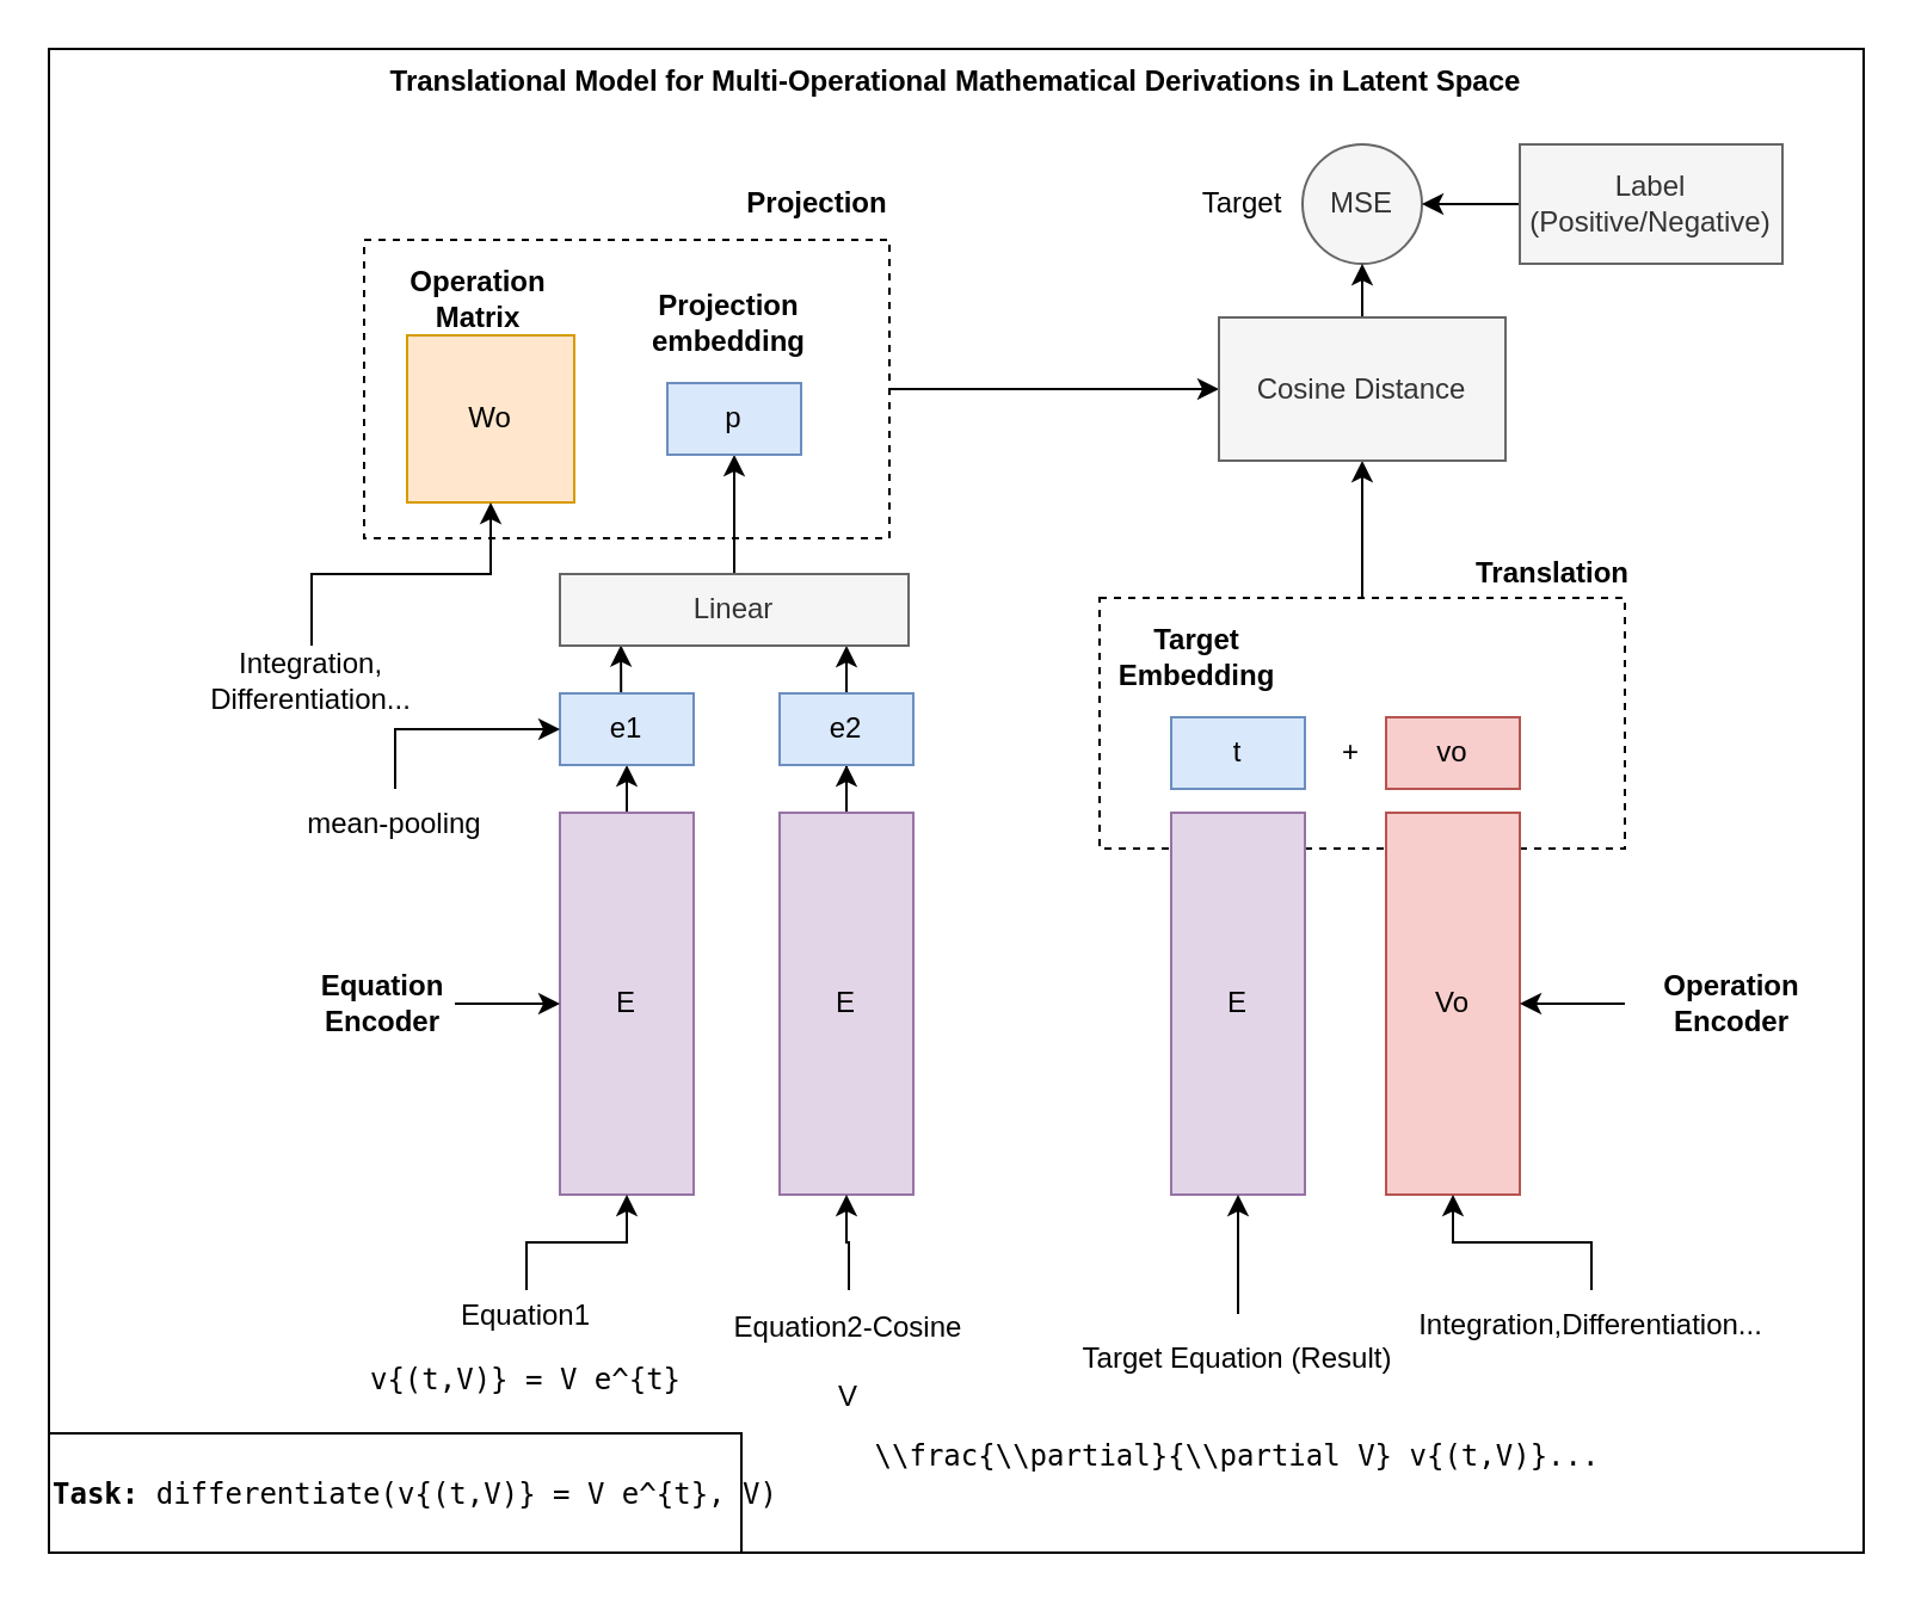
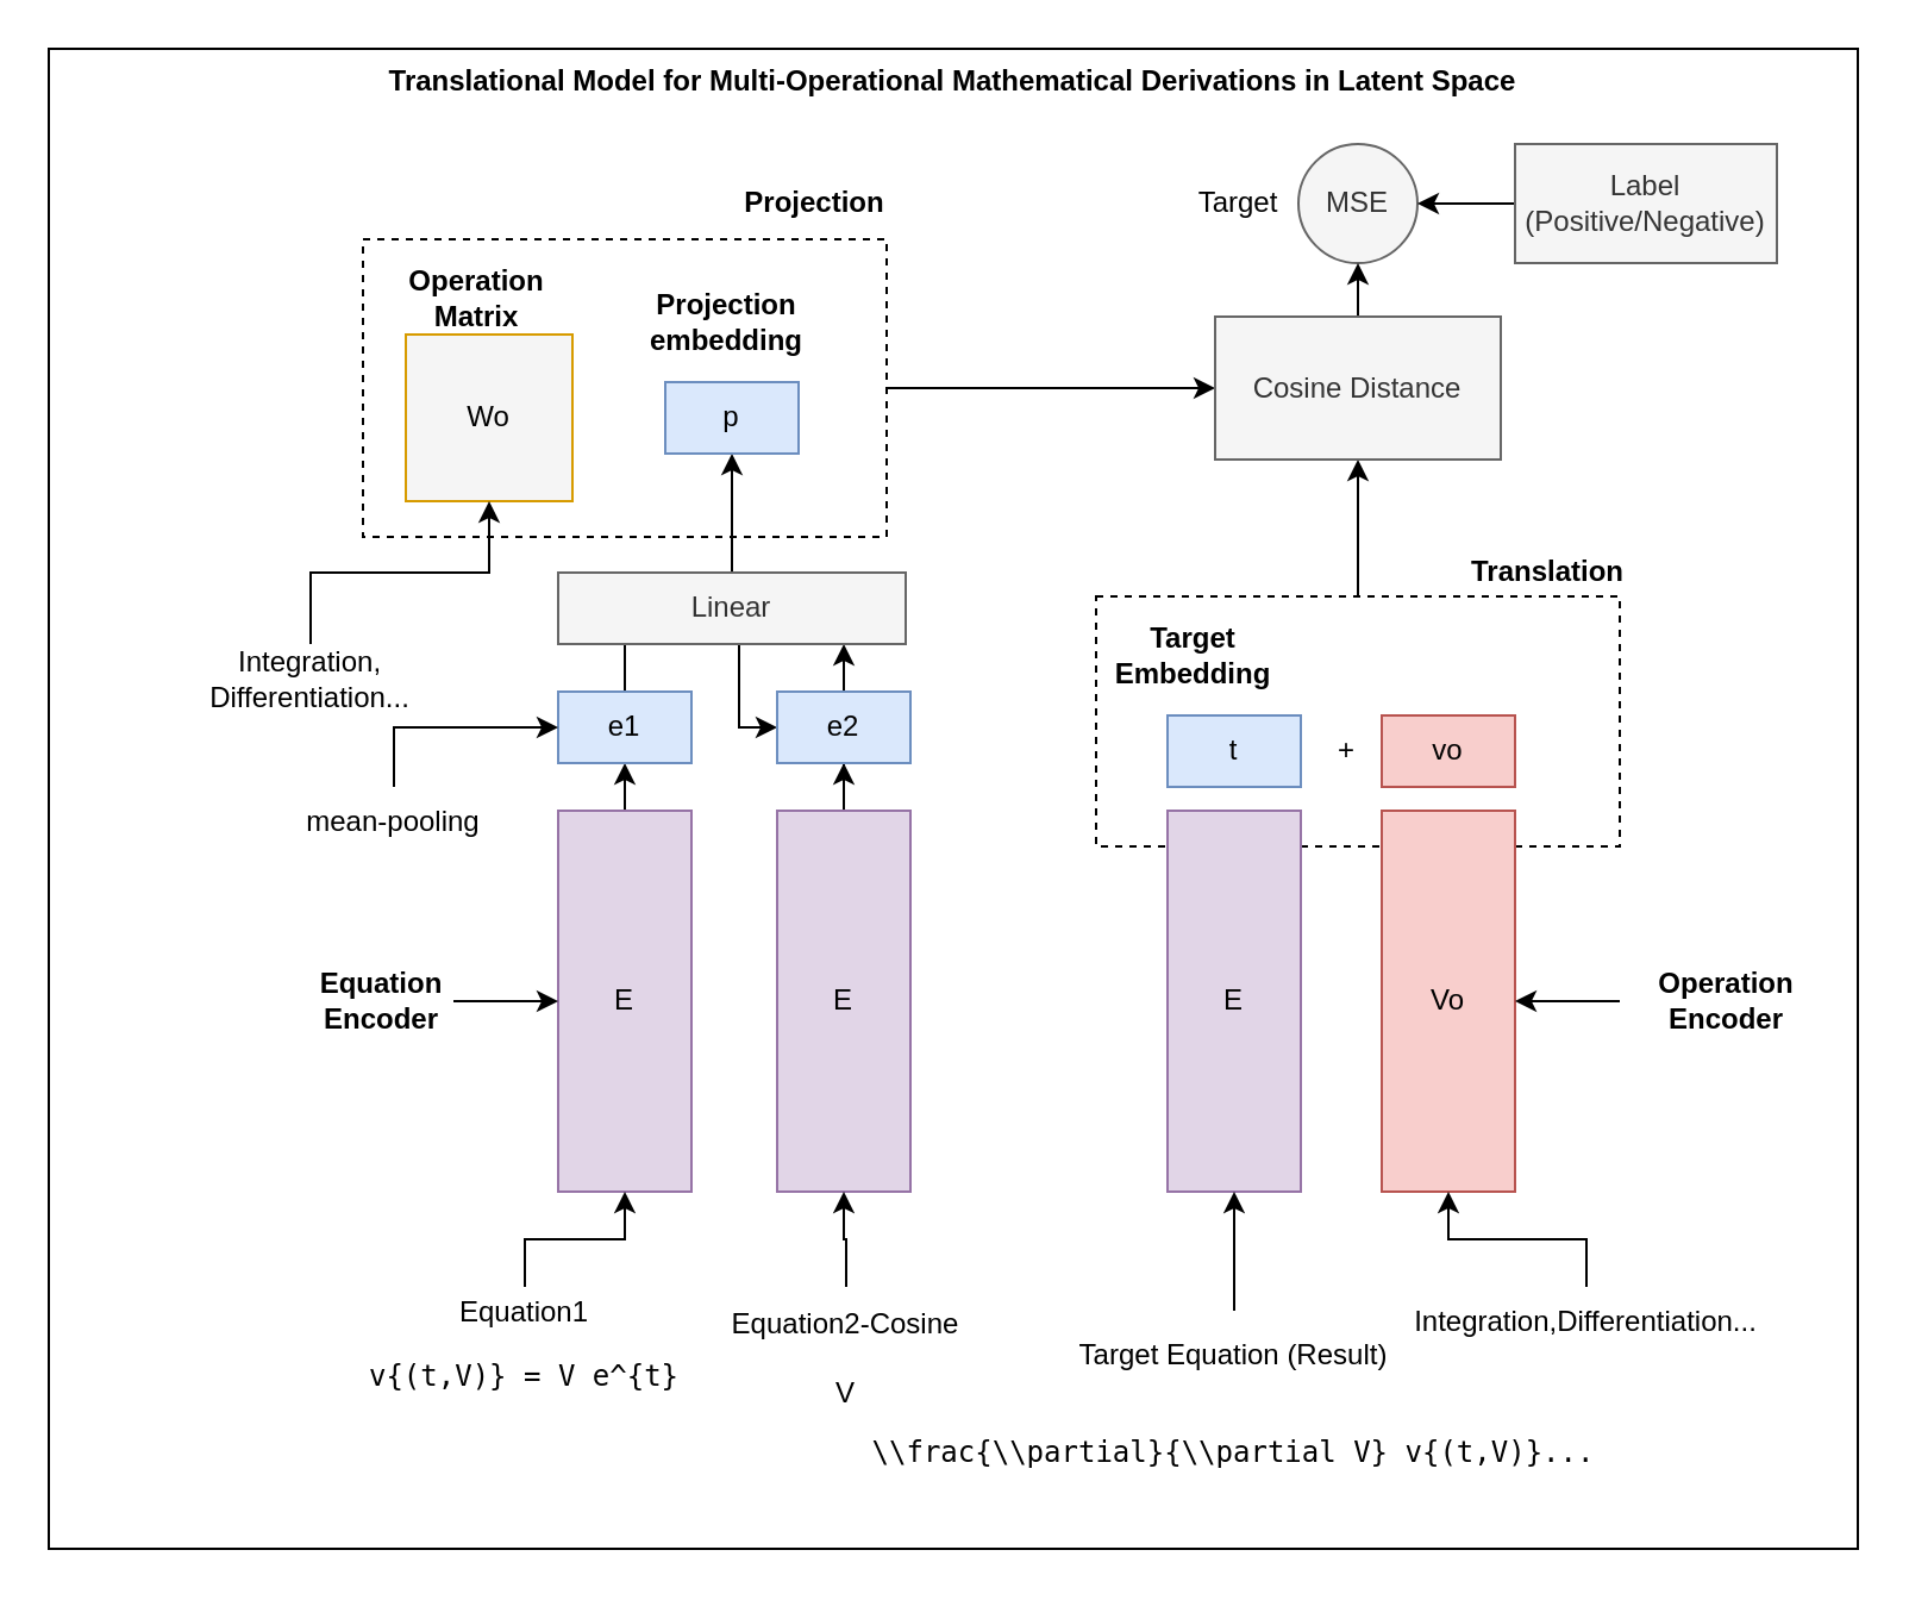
  <mxCell id="0" />
  <mxCell id="1" parent="0" />
  <mxCell id="2" value="&lt;b&gt;Translational Model for Multi-Operational Mathematical Derivations in Latent Space&lt;/b&gt;" style="rounded=0;whiteSpace=wrap;html=1;verticalAlign=top;" parent="1" vertex="1"><mxGeometry x="20" y="20" width="760" height="630" as="geometry" /></mxCell>
  <mxCell id="3" style="edgeStyle=orthogonalEdgeStyle;rounded=0;orthogonalLoop=1;jettySize=auto;html=1;exitX=0.5;exitY=0;exitDx=0;exitDy=0;entryX=0.5;entryY=1;entryDx=0;entryDy=0;" parent="1" source="4" target="45" edge="1"><mxGeometry relative="1" as="geometry"><mxPoint x="570" y="205" as="targetPoint" /></mxGeometry></mxCell>
  <mxCell id="4" value="" style="rounded=0;whiteSpace=wrap;html=1;dashed=1;" parent="1" vertex="1"><mxGeometry x="460" y="250" width="220" height="105" as="geometry" /></mxCell>
  <mxCell id="5" style="edgeStyle=orthogonalEdgeStyle;rounded=0;orthogonalLoop=1;jettySize=auto;html=1;exitX=1;exitY=0.5;exitDx=0;exitDy=0;entryX=0;entryY=0.5;entryDx=0;entryDy=0;" parent="1" source="6" target="45" edge="1"><mxGeometry relative="1" as="geometry"><mxPoint x="510" y="175" as="targetPoint" /></mxGeometry></mxCell>
  <mxCell id="6" value="" style="rounded=0;whiteSpace=wrap;html=1;dashed=1;" parent="1" vertex="1"><mxGeometry x="152" width="220" height="125" as="geometry" y="100" /></mxCell>
  <mxCell id="7" style="edgeStyle=orthogonalEdgeStyle;rounded=0;orthogonalLoop=1;jettySize=auto;html=1;exitX=0.5;exitY=0;exitDx=0;exitDy=0;entryX=0.5;entryY=1;entryDx=0;entryDy=0;" parent="1" source="8" target="12" edge="1"><mxGeometry relative="1" as="geometry" /></mxCell>
  <mxCell id="8" value="E" style="rounded=0;whiteSpace=wrap;html=1;fillColor=#e1d5e7;strokeColor=#9673a6;" parent="1" vertex="1"><mxGeometry x="234" y="340" width="56" height="160" as="geometry" /></mxCell>
  <mxCell id="9" style="edgeStyle=orthogonalEdgeStyle;rounded=0;orthogonalLoop=1;jettySize=auto;html=1;exitX=0.5;exitY=0;exitDx=0;exitDy=0;" parent="1" source="10" target="14" edge="1"><mxGeometry relative="1" as="geometry" /></mxCell>
  <mxCell id="10" value="E" style="rounded=0;whiteSpace=wrap;html=1;fillColor=#e1d5e7;strokeColor=#9673a6;" parent="1" vertex="1"><mxGeometry x="326" y="340" width="56" height="160" as="geometry" /></mxCell>
- <mxCell id="11" style="edgeStyle=orthogonalEdgeStyle;rounded=0;orthogonalLoop=1;jettySize=auto;html=1;exitX=0.5;exitY=0;exitDx=0;exitDy=0;entryX=0.175;entryY=0.993;entryDx=0;entryDy=0;entryPerimeter=0;" parent="1" source="12" target="16" edge="1"><mxGeometry relative="1" as="geometry" /></mxCell>
+ <mxCell id="11" style="edgeStyle=orthogonalEdgeStyle;rounded=0;orthogonalLoop=1;jettySize=auto;html=1;exitX=0.5;exitY=0;exitDx=0;exitDy=0;" parent="1" source="12" target="14" edge="1"><mxGeometry relative="1" as="geometry" /></mxCell>
  <mxCell id="12" value="e1" style="rounded=0;whiteSpace=wrap;html=1;fillColor=#dae8fc;strokeColor=#6c8ebf;" parent="1" vertex="1"><mxGeometry x="234" y="290" width="56" height="30" as="geometry" /></mxCell>
  <mxCell id="13" style="edgeStyle=orthogonalEdgeStyle;rounded=0;orthogonalLoop=1;jettySize=auto;html=1;exitX=0.5;exitY=0;exitDx=0;exitDy=0;entryX=0.822;entryY=1;entryDx=0;entryDy=0;entryPerimeter=0;" parent="1" source="14" target="16" edge="1"><mxGeometry relative="1" as="geometry" /></mxCell>
  <mxCell id="14" value="e2" style="rounded=0;whiteSpace=wrap;html=1;fillColor=#dae8fc;strokeColor=#6c8ebf;" parent="1" vertex="1"><mxGeometry x="326" y="290" width="56" height="30" as="geometry" /></mxCell>
  <mxCell id="15" style="edgeStyle=orthogonalEdgeStyle;rounded=0;orthogonalLoop=1;jettySize=auto;html=1;" parent="1" source="16" target="17" edge="1"><mxGeometry relative="1" as="geometry" /></mxCell>
  <mxCell id="16" value="Linear" style="rounded=0;whiteSpace=wrap;html=1;fillColor=#f5f5f5;fontColor=#333333;strokeColor=#666666;" parent="1" vertex="1"><mxGeometry x="234" y="240" width="146" height="30" as="geometry" /></mxCell>
  <mxCell id="17" value="p" style="rounded=0;whiteSpace=wrap;html=1;fillColor=#dae8fc;strokeColor=#6c8ebf;" parent="1" vertex="1"><mxGeometry x="279" y="160" width="56" height="30" as="geometry" /></mxCell>
- <mxCell id="18" value="Wo" style="whiteSpace=wrap;html=1;aspect=fixed;fillColor=#ffe6cc;strokeColor=#d79b00;" parent="1" vertex="1"><mxGeometry x="170" y="140" width="70" height="70" as="geometry" /></mxCell>
+ <mxCell id="18" value="Wo" style="whiteSpace=wrap;html=1;aspect=fixed;fillColor=#f5f5f5;strokeColor=#d79b00;" parent="1" vertex="1"><mxGeometry x="170" y="140" width="70" height="70" as="geometry" /></mxCell>
  <mxCell id="19" value="E" style="rounded=0;whiteSpace=wrap;html=1;fillColor=#e1d5e7;strokeColor=#9673a6;" parent="1" vertex="1"><mxGeometry x="490" y="340" width="56" height="160" as="geometry" /></mxCell>
  <mxCell id="20" value="t" style="rounded=0;whiteSpace=wrap;html=1;fillColor=#dae8fc;strokeColor=#6c8ebf;" parent="1" vertex="1"><mxGeometry x="490" y="300" width="56" height="30" as="geometry" /></mxCell>
  <mxCell id="21" value="MSE" style="ellipse;whiteSpace=wrap;html=1;aspect=fixed;fillColor=#f5f5f5;fontColor=#333333;strokeColor=#666666;" parent="1" vertex="1"><mxGeometry x="545" y="60" width="50" height="50" as="geometry" /></mxCell>
  <mxCell id="22" value="Vo" style="rounded=0;whiteSpace=wrap;html=1;fillColor=#f8cecc;strokeColor=#b85450;" parent="1" vertex="1"><mxGeometry x="580" y="340" width="56" height="160" as="geometry" /></mxCell>
  <mxCell id="23" value="vo" style="rounded=0;whiteSpace=wrap;html=1;fillColor=#f8cecc;strokeColor=#b85450;" parent="1" vertex="1"><mxGeometry x="580" y="300" width="56" height="30" as="geometry" /></mxCell>
  <mxCell id="24" value="+" style="text;html=1;align=center;verticalAlign=middle;resizable=0;points=[];autosize=1;strokeColor=none;fillColor=none;" parent="1" vertex="1"><mxGeometry x="550" y="300" width="30" height="30" as="geometry" /></mxCell>
  <mxCell id="25" value="Projection" style="text;html=1;strokeColor=none;fillColor=none;align=center;verticalAlign=middle;whiteSpace=wrap;rounded=0;fontStyle=1" parent="1" vertex="1"><mxGeometry x="312" y="70" width="60" height="30" as="geometry" /></mxCell>
  <mxCell id="26" value="Translation" style="text;html=1;strokeColor=none;fillColor=none;align=center;verticalAlign=middle;whiteSpace=wrap;rounded=0;fontStyle=1" parent="1" vertex="1"><mxGeometry x="620" y="225" width="60" height="30" as="geometry" /></mxCell>
  <mxCell id="27" style="edgeStyle=orthogonalEdgeStyle;rounded=0;orthogonalLoop=1;jettySize=auto;html=1;exitX=0.5;exitY=0;exitDx=0;exitDy=0;" parent="1" source="28" target="18" edge="1"><mxGeometry relative="1" as="geometry" /></mxCell>
  <mxCell id="28" value="Integration, Differentiation..." style="text;html=1;strokeColor=none;fillColor=none;align=center;verticalAlign=middle;whiteSpace=wrap;rounded=0;" parent="1" vertex="1"><mxGeometry x="100" y="270" width="60" height="30" as="geometry" /></mxCell>
  <mxCell id="29" style="edgeStyle=orthogonalEdgeStyle;rounded=0;orthogonalLoop=1;jettySize=auto;html=1;exitX=0.5;exitY=0;exitDx=0;exitDy=0;entryX=0.5;entryY=1;entryDx=0;entryDy=0;" parent="1" source="30" target="22" edge="1"><mxGeometry relative="1" as="geometry" /></mxCell>
  <mxCell id="30" value="Integration,Differentiation..." style="text;html=1;strokeColor=none;fillColor=none;align=center;verticalAlign=middle;whiteSpace=wrap;rounded=0;" parent="1" vertex="1"><mxGeometry x="636" y="540" width="60" height="30" as="geometry" /></mxCell>
  <mxCell id="31" style="edgeStyle=orthogonalEdgeStyle;rounded=0;orthogonalLoop=1;jettySize=auto;html=1;exitX=0.5;exitY=0;exitDx=0;exitDy=0;entryX=0.5;entryY=1;entryDx=0;entryDy=0;" parent="1" source="32" target="8" edge="1"><mxGeometry relative="1" as="geometry" /></mxCell>
  <mxCell id="32" value="Equation1&lt;br&gt;&lt;pre style=&quot;border-color: var(--border-color); text-align: start; overflow-wrap: break-word;&quot;&gt;v{(t,V)} = V e^{t}&lt;/pre&gt;" style="text;html=1;strokeColor=none;fillColor=none;align=center;verticalAlign=middle;whiteSpace=wrap;rounded=0;" parent="1" vertex="1"><mxGeometry x="190" y="540" width="60" height="60" as="geometry" /></mxCell>
  <mxCell id="33" style="edgeStyle=orthogonalEdgeStyle;rounded=0;orthogonalLoop=1;jettySize=auto;html=1;exitX=0.5;exitY=0;exitDx=0;exitDy=0;" parent="1" source="34" target="10" edge="1"><mxGeometry relative="1" as="geometry" /></mxCell>
  <mxCell id="34" value="Equation2-Cosine&lt;br&gt;&lt;br&gt;V" style="text;html=1;strokeColor=none;fillColor=none;align=center;verticalAlign=middle;whiteSpace=wrap;rounded=0;" parent="1" vertex="1"><mxGeometry x="290" y="540" width="130" height="60" as="geometry" /></mxCell>
  <mxCell id="35" style="edgeStyle=orthogonalEdgeStyle;rounded=0;orthogonalLoop=1;jettySize=auto;html=1;entryX=0.5;entryY=1;entryDx=0;entryDy=0;" parent="1" source="36" target="19" edge="1"><mxGeometry relative="1" as="geometry" /></mxCell>
  <mxCell id="36" value="Target Equation (Result)&lt;br&gt;&lt;br&gt;&lt;pre style=&quot;text-align: start; overflow-wrap: break-word;&quot;&gt;\\frac{\\partial}{\\partial V} v{(t,V)}...&lt;/pre&gt;" style="text;html=1;strokeColor=none;fillColor=none;align=center;verticalAlign=middle;whiteSpace=wrap;rounded=0;" parent="1" vertex="1"><mxGeometry x="489" y="550" width="58" height="90" as="geometry" /></mxCell>
  <mxCell id="37" value="Projection embedding" style="text;html=1;strokeColor=none;fillColor=none;align=center;verticalAlign=middle;whiteSpace=wrap;rounded=0;fontStyle=1" parent="1" vertex="1"><mxGeometry x="275" y="120" width="60" height="30" as="geometry" /></mxCell>
  <mxCell id="38" value="Target Embedding" style="text;html=1;strokeColor=none;fillColor=none;align=center;verticalAlign=middle;whiteSpace=wrap;rounded=0;fontStyle=1" parent="1" vertex="1"><mxGeometry x="471" y="260" width="60" height="30" as="geometry" /></mxCell>
  <mxCell id="39" value="Operation Matrix" style="text;html=1;strokeColor=none;fillColor=none;align=center;verticalAlign=middle;whiteSpace=wrap;rounded=0;fontStyle=1" parent="1" vertex="1"><mxGeometry x="170" y="110" width="60" height="30" as="geometry" /></mxCell>
  <mxCell id="40" style="edgeStyle=orthogonalEdgeStyle;rounded=0;orthogonalLoop=1;jettySize=auto;html=1;entryX=0;entryY=0.5;entryDx=0;entryDy=0;" parent="1" source="41" target="8" edge="1"><mxGeometry relative="1" as="geometry" /></mxCell>
  <mxCell id="41" value="Equation Encoder" style="text;html=1;strokeColor=none;fillColor=none;align=center;verticalAlign=middle;whiteSpace=wrap;rounded=0;fontStyle=1" parent="1" vertex="1"><mxGeometry x="130" y="405" width="60" height="30" as="geometry" /></mxCell>
  <mxCell id="42" style="edgeStyle=orthogonalEdgeStyle;rounded=0;orthogonalLoop=1;jettySize=auto;html=1;exitX=0.5;exitY=0;exitDx=0;exitDy=0;entryX=0;entryY=0.5;entryDx=0;entryDy=0;" parent="1" source="43" target="12" edge="1"><mxGeometry relative="1" as="geometry" /></mxCell>
  <mxCell id="43" value="mean-pooling" style="text;html=1;strokeColor=none;fillColor=none;align=center;verticalAlign=middle;whiteSpace=wrap;rounded=0;" parent="1" vertex="1"><mxGeometry x="120" y="330" width="90" height="30" as="geometry" /></mxCell>
  <mxCell id="44" style="edgeStyle=orthogonalEdgeStyle;rounded=0;orthogonalLoop=1;jettySize=auto;html=1;exitX=0.5;exitY=0;exitDx=0;exitDy=0;entryX=0.5;entryY=1;entryDx=0;entryDy=0;" parent="1" source="45" target="21" edge="1"><mxGeometry relative="1" as="geometry"><mxPoint x="570" y="145" as="sourcePoint" /></mxGeometry></mxCell>
  <mxCell id="45" value="Cosine Distance" style="rounded=0;whiteSpace=wrap;html=1;fillColor=#f5f5f5;fontColor=#333333;strokeColor=#666666;" parent="1" vertex="1"><mxGeometry x="510" y="132.5" width="120" height="60" as="geometry" /></mxCell>
  <mxCell id="46" style="edgeStyle=orthogonalEdgeStyle;rounded=0;orthogonalLoop=1;jettySize=auto;html=1;entryX=1;entryY=0.5;entryDx=0;entryDy=0;" parent="1" source="47" target="21" edge="1"><mxGeometry relative="1" as="geometry" /></mxCell>
  <mxCell id="47" value="Label (Positive/Negative)" style="rounded=0;whiteSpace=wrap;html=1;fillColor=#f5f5f5;fontColor=#333333;strokeColor=#666666;" parent="1" vertex="1"><mxGeometry x="636" y="60" width="110" height="50" as="geometry" /></mxCell>
  <mxCell id="48" style="edgeStyle=orthogonalEdgeStyle;rounded=0;orthogonalLoop=1;jettySize=auto;html=1;entryX=1;entryY=0.5;entryDx=0;entryDy=0;" parent="1" source="49" target="22" edge="1"><mxGeometry relative="1" as="geometry" /></mxCell>
  <mxCell id="49" value="Operation Encoder" style="text;html=1;strokeColor=none;fillColor=none;align=center;verticalAlign=middle;whiteSpace=wrap;rounded=0;fontStyle=1" parent="1" vertex="1"><mxGeometry x="680" y="405" width="90" height="30" as="geometry" /></mxCell>
  <mxCell id="50" value="Target" style="text;html=1;strokeColor=none;fillColor=none;align=center;verticalAlign=middle;whiteSpace=wrap;rounded=0;" parent="1" vertex="1"><mxGeometry x="490" y="70" width="60" height="30" as="geometry" /></mxCell>
- <mxCell id="51" value="&lt;pre style=&quot;color: rgb(0, 0, 0); font-style: normal; font-variant-ligatures: normal; font-variant-caps: normal; letter-spacing: normal; orphans: 2; text-align: start; text-indent: 0px; text-transform: none; widows: 2; word-spacing: 0px; -webkit-text-stroke-width: 0px; text-decoration-thickness: initial; text-decoration-style: initial; text-decoration-color: initial; overflow-wrap: break-word;&quot;&gt;&lt;b&gt;Task:&lt;/b&gt;&lt;span style=&quot;font-weight: 400;&quot;&gt; differentiate(v{(t,V)} = V e^{t}, V)&lt;br&gt;&lt;/span&gt;&lt;/pre&gt;" style="text;whiteSpace=wrap;html=1;strokeColor=default;" parent="1" vertex="1"><mxGeometry x="20" y="600" width="290" height="50" as="geometry" /></mxCell>
